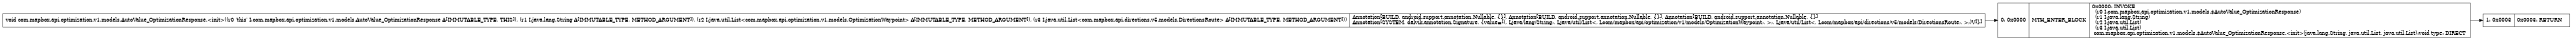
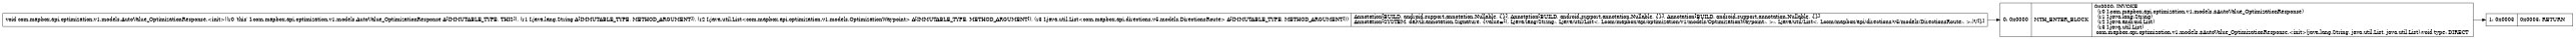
  digraph {
    rankdir=LR
    fontname="DejaVu Serif"
    node [shape=record fontname="DejaVu Serif"]
    edge [fontname="DejaVu Serif"]
-   n1 [label="{0\:\ 0x0000|MTH_ENTER_BLOCK\l|0x0000: INVOKE  \l  (r0 I:com.mapbox.api.optimization.v1.models.$AutoValue_OptimizationResponse)\l  (r1 I:java.lang.String)\l  (r2 I:java.util.List)\l  (r3 I:java.util.List)\l com.mapbox.api.optimization.v1.models.$AutoValue_OptimizationResponse.\<init\>(java.lang.String, java.util.List, java.util.List):void type: DIRECT \l}"]
+   n1 [label="{0\:\ 0x0000|MTH_ENTER_BLOCK\l|0x0000: INVOKE  \l  (r0 I:com.mapbox.api.optimization.v1.models.$AutoValue_OptimizationResponse)\l  (r1 I:java.lang.String)\l  (r2 I:java.android.List)\l  (r3 I:java.util.List)\l com.mapbox.api.optimization.v1.models.$AutoValue_OptimizationResponse.\<init\>(java.lang.String, java.util.List, java.util.List):void type: DIRECT \l}"]
    n2 [label="{1\:\ 0x0003|0x0003: RETURN   \l}"]
    n3 [label="{void com.mapbox.api.optimization.v1.models.AutoValue_OptimizationResponse.\<init\>((r0 'this' I:com.mapbox.api.optimization.v1.models.AutoValue_OptimizationResponse A[IMMUTABLE_TYPE, THIS]), (r1 I:java.lang.String A[IMMUTABLE_TYPE, METHOD_ARGUMENT]), (r2 I:java.util.List\<com.mapbox.api.optimization.v1.models.OptimizationWaypoint\> A[IMMUTABLE_TYPE, METHOD_ARGUMENT]), (r3 I:java.util.List\<com.mapbox.api.directions.v5.models.DirectionsRoute\> A[IMMUTABLE_TYPE, METHOD_ARGUMENT]))  | Annotation[BUILD, android.support.annotation.Nullable, \{\}], Annotation[BUILD, android.support.annotation.Nullable, \{\}], Annotation[BUILD, android.support.annotation.Nullable, \{\}]\lAnnotation[SYSTEM, dalvik.annotation.Signature, \{value=[(, Ljava\/lang\/String;, Ljava\/util\/List\<, Lcom\/mapbox\/api\/optimization\/v1\/models\/OptimizationWaypoint;, \>;, Ljava\/util\/List\<, Lcom\/mapbox\/api\/directions\/v5\/models\/DirectionsRoute;, \>;)V]\}]\l}"]
    n1 -> n2
    n3 -> n1
  }
